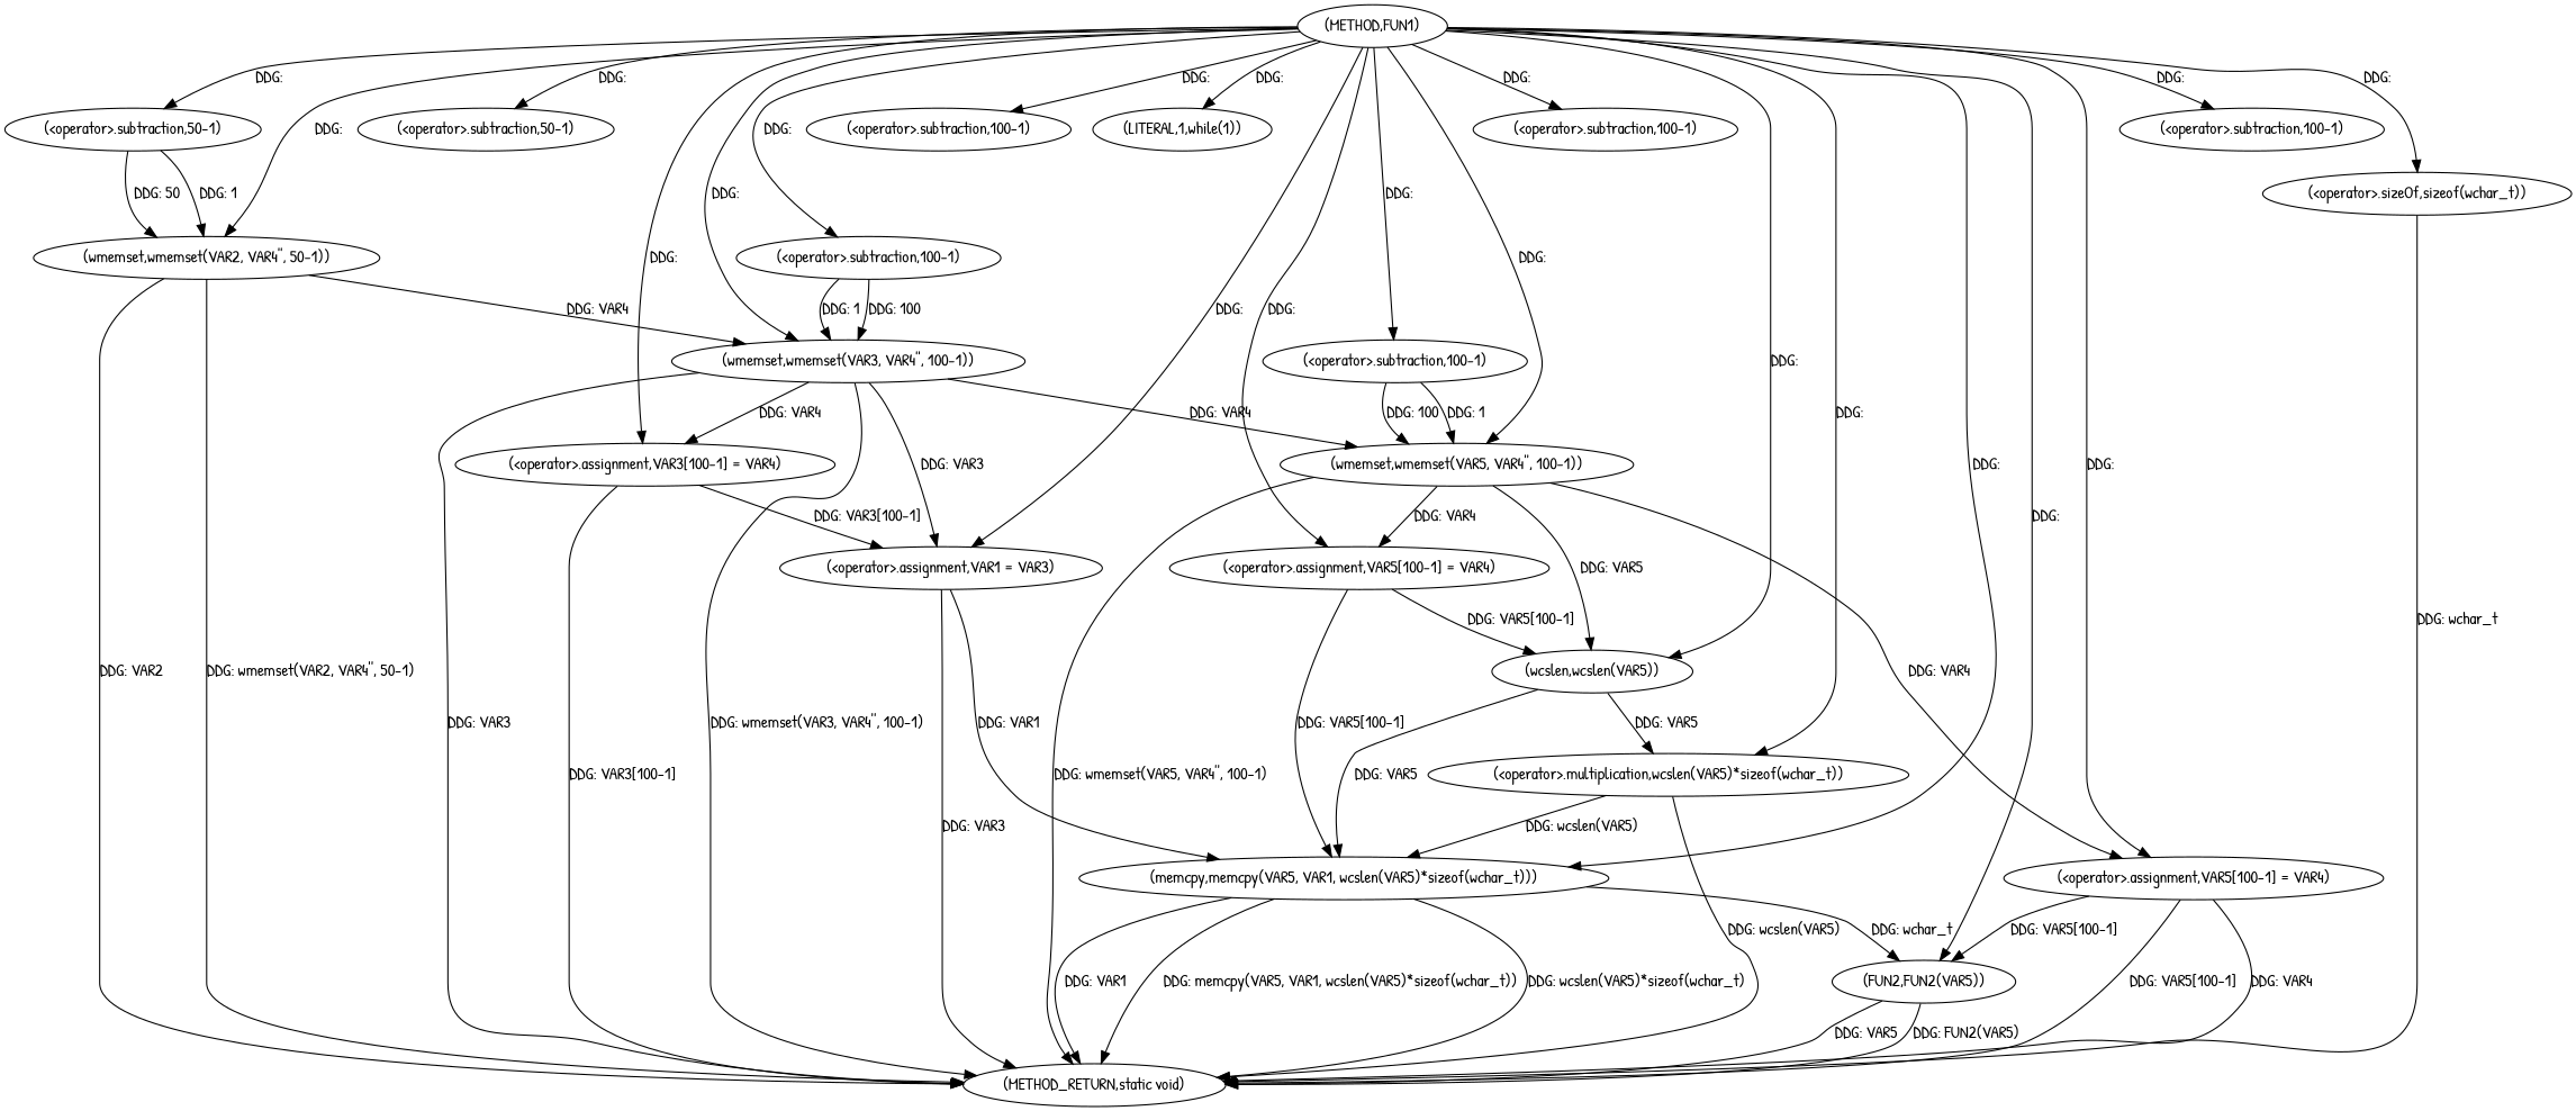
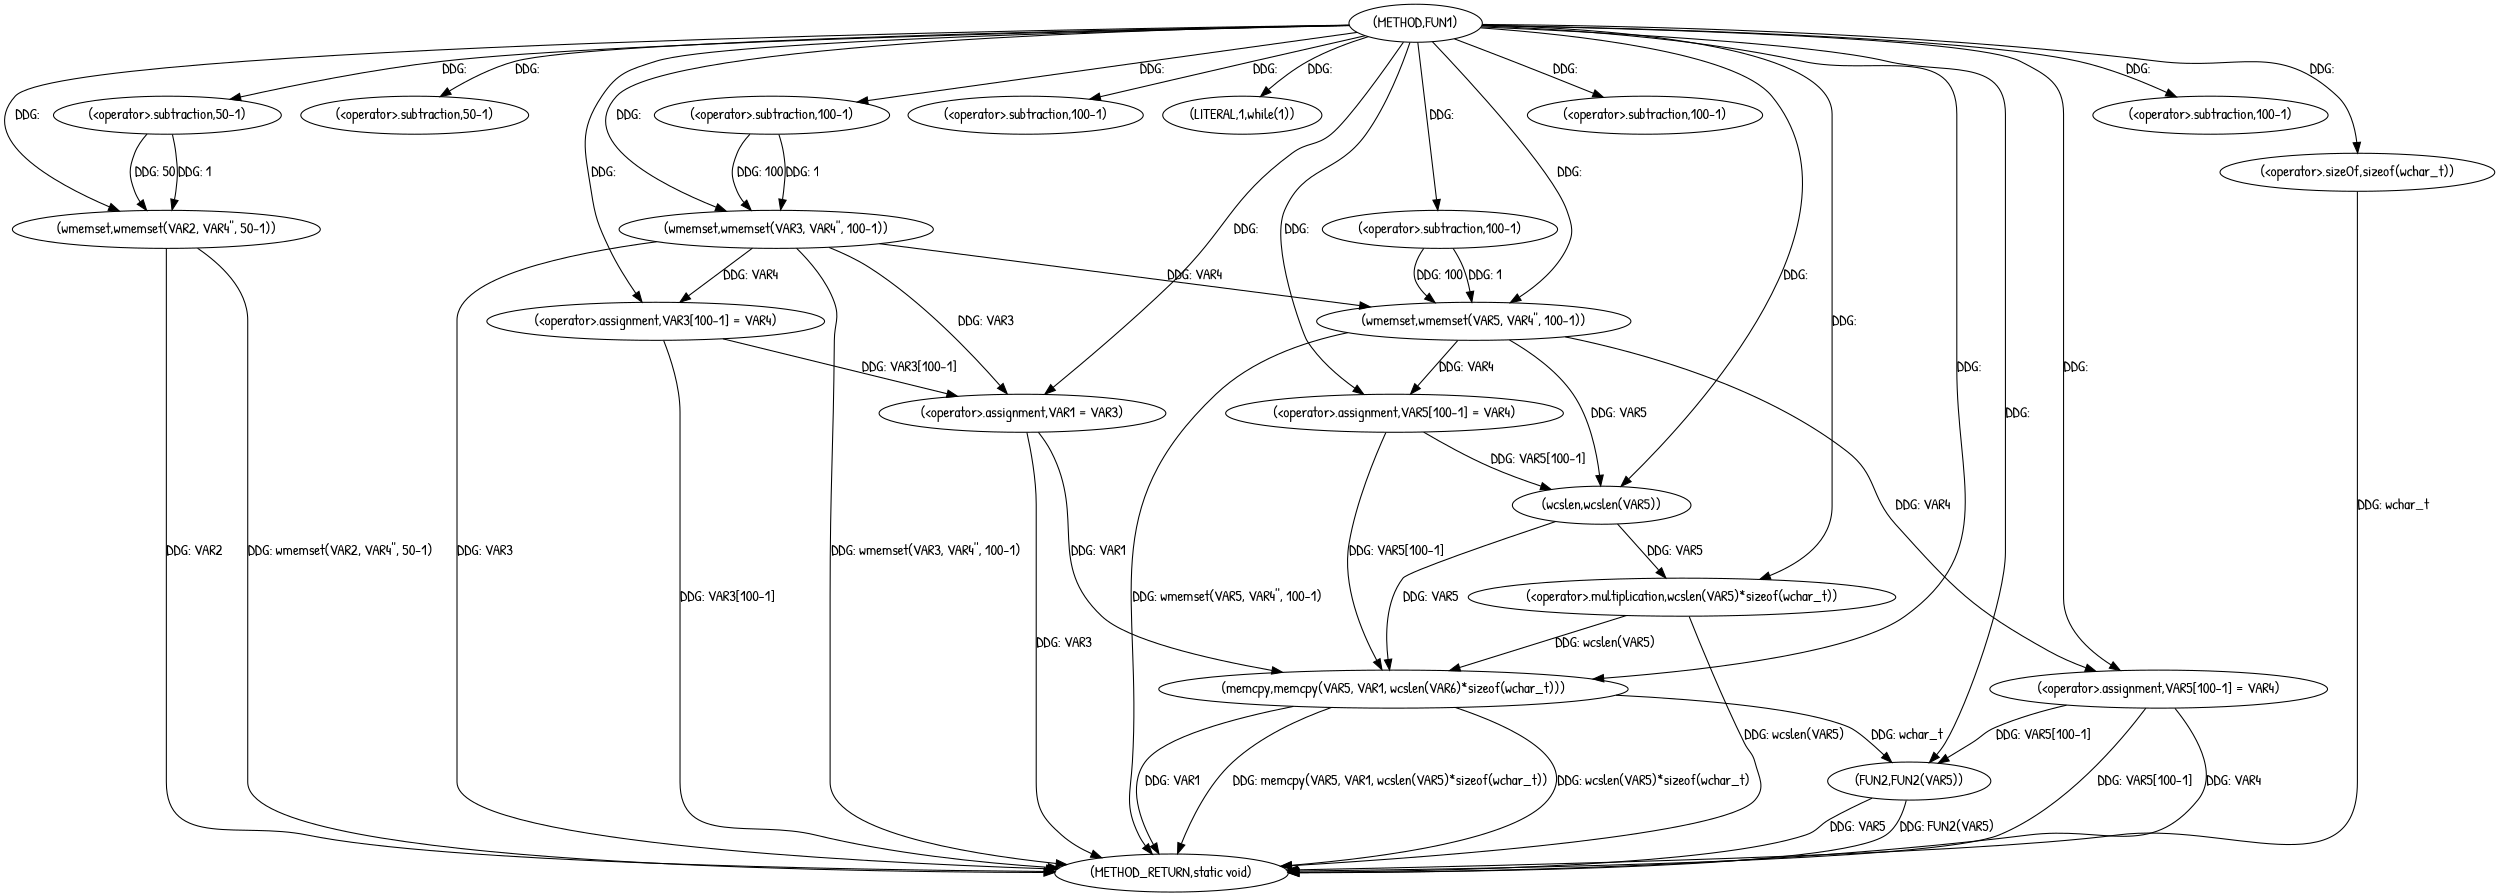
  digraph {
    fontname="Patrick Hand"
    node [fontname="Patrick Hand"]
    edge [fontname="Patrick Hand"]
    n1 [label="(METHOD,FUN1)"]
    n2 [label="(wmemset,wmemset(VAR2, VAR4'', 50-1))"]
    n3 [label="(<operator>.subtraction,50-1)"]
    n4 [label="(<operator>.subtraction,50-1)"]
    n5 [label="(wmemset,wmemset(VAR3, VAR4'', 100-1))"]
    n6 [label="(<operator>.subtraction,100-1)"]
    n7 [label="(<operator>.assignment,VAR3[100-1] = VAR4)"]
    n8 [label="(<operator>.subtraction,100-1)"]
    n9 [label="(LITERAL,1,while(1))"]
    n10 [label="(<operator>.assignment,VAR1 = VAR3)"]
    n11 [label="(wmemset,wmemset(VAR5, VAR4'', 100-1))"]
    n12 [label="(<operator>.subtraction,100-1)"]
    n13 [label="(<operator>.assignment,VAR5[100-1] = VAR4)"]
    n14 [label="(<operator>.subtraction,100-1)"]
-   n15 [label="(memcpy,memcpy(VAR5, VAR1, wcslen(VAR5)*sizeof(wchar_t)))"]
+   n15 [label="(memcpy,memcpy(VAR5, VAR1, wcslen(VAR6)*sizeof(wchar_t)))"]
    n16 [label="(<operator>.multiplication,wcslen(VAR5)*sizeof(wchar_t))"]
    n17 [label="(wcslen,wcslen(VAR5))"]
    n18 [label="(<operator>.sizeOf,sizeof(wchar_t))"]
    n19 [label="(<operator>.assignment,VAR5[100-1] = VAR4)"]
    n20 [label="(<operator>.subtraction,100-1)"]
    n21 [label="(FUN2,FUN2(VAR5))"]
    n22 [label="(METHOD_RETURN,static void)"]
    n1 -> n2 [label="DDG: "]
    n1 -> n3 [label="DDG: "]
    n1 -> n4 [label="DDG: "]
    n1 -> n5 [label="DDG: "]
    n1 -> n6 [label="DDG: "]
    n1 -> n7 [label="DDG: "]
    n1 -> n8 [label="DDG: "]
    n1 -> n9 [label="DDG: "]
    n1 -> n10 [label="DDG: "]
    n1 -> n11 [label="DDG: "]
    n1 -> n12 [label="DDG: "]
    n1 -> n13 [label="DDG: "]
    n1 -> n14 [label="DDG: "]
    n1 -> n15 [label="DDG: "]
    n1 -> n16 [label="DDG: "]
    n1 -> n17 [label="DDG: "]
    n1 -> n18 [label="DDG: "]
    n1 -> n19 [label="DDG: "]
    n1 -> n20 [label="DDG: "]
    n1 -> n21 [label="DDG: "]
-   n2 -> n5 [label="DDG: VAR4"]
    n2 -> n22 [label="DDG: wmemset(VAR2, VAR4'', 50-1)"]
    n2 -> n22 [label="DDG: VAR2"]
    n3 -> n2 [label="DDG: 50"]
    n3 -> n2 [label="DDG: 1"]
    n5 -> n7 [label="DDG: VAR4"]
    n5 -> n10 [label="DDG: VAR3"]
    n5 -> n11 [label="DDG: VAR4"]
    n5 -> n22 [label="DDG: wmemset(VAR3, VAR4'', 100-1)"]
    n5 -> n22 [label="DDG: VAR3"]
    n6 -> n5 [label="DDG: 100"]
    n6 -> n5 [label="DDG: 1"]
    n7 -> n10 [label="DDG: VAR3[100-1]"]
    n7 -> n22 [label="DDG: VAR3[100-1]"]
    n10 -> n15 [label="DDG: VAR1"]
    n10 -> n22 [label="DDG: VAR3"]
    n11 -> n13 [label="DDG: VAR4"]
    n11 -> n17 [label="DDG: VAR5"]
    n11 -> n19 [label="DDG: VAR4"]
    n11 -> n22 [label="DDG: wmemset(VAR5, VAR4'', 100-1)"]
    n12 -> n11 [label="DDG: 100"]
    n12 -> n11 [label="DDG: 1"]
    n13 -> n15 [label="DDG: VAR5[100-1]"]
    n13 -> n17 [label="DDG: VAR5[100-1]"]
    n15 -> n21 [label="DDG: wchar_t"]
    n15 -> n22 [label="DDG: memcpy(VAR5, VAR1, wcslen(VAR5)*sizeof(wchar_t))"]
    n15 -> n22 [label="DDG: wcslen(VAR5)*sizeof(wchar_t)"]
    n15 -> n22 [label="DDG: VAR1"]
    n16 -> n15 [label="DDG: wcslen(VAR5)"]
    n16 -> n22 [label="DDG: wcslen(VAR5)"]
    n17 -> n15 [label="DDG: VAR5"]
    n17 -> n16 [label="DDG: VAR5"]
    n18 -> n22 [label="DDG: wchar_t"]
    n19 -> n21 [label="DDG: VAR5[100-1]"]
    n19 -> n22 [label="DDG: VAR5[100-1]"]
    n19 -> n22 [label="DDG: VAR4"]
    n21 -> n22 [label="DDG: VAR5"]
    n21 -> n22 [label="DDG: FUN2(VAR5)"]
  }
